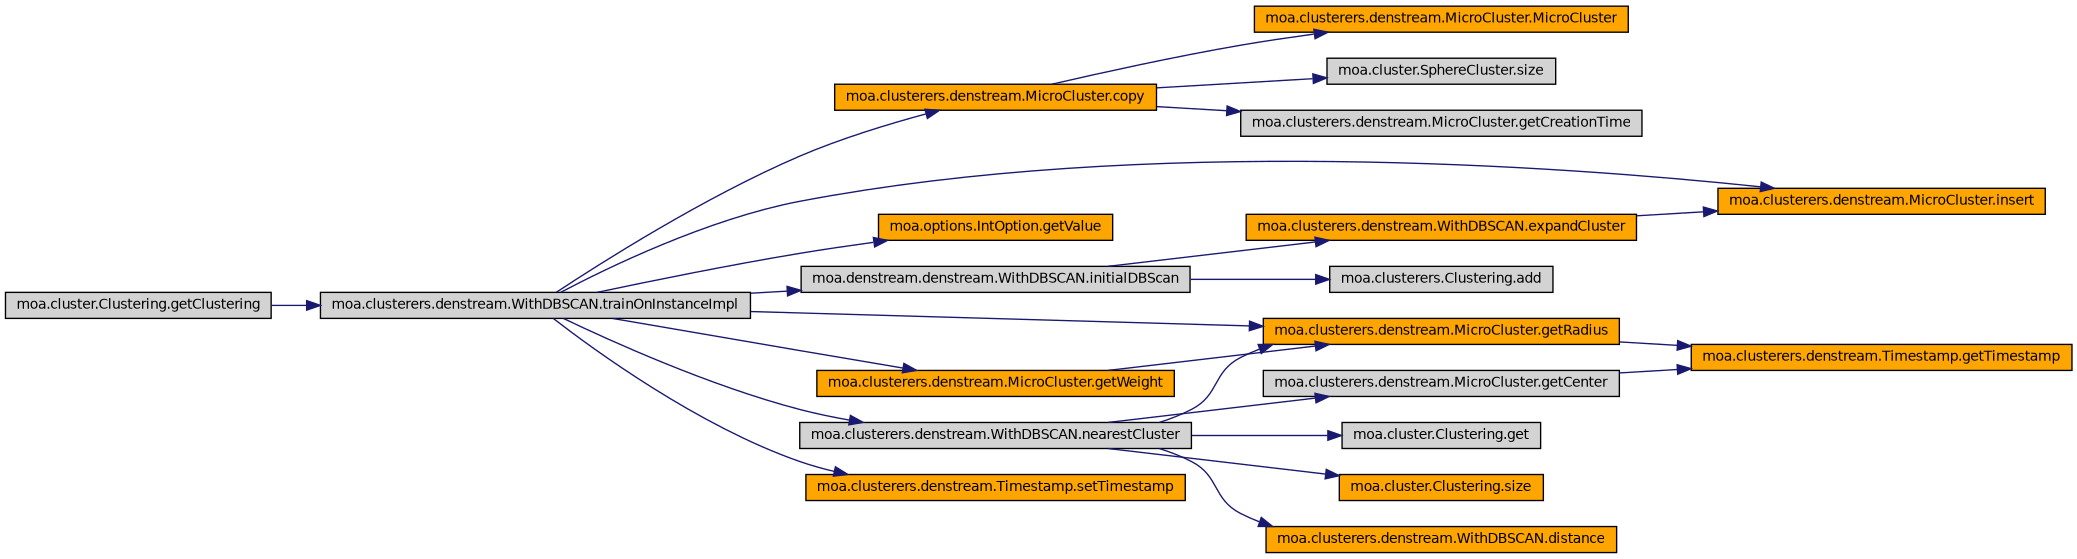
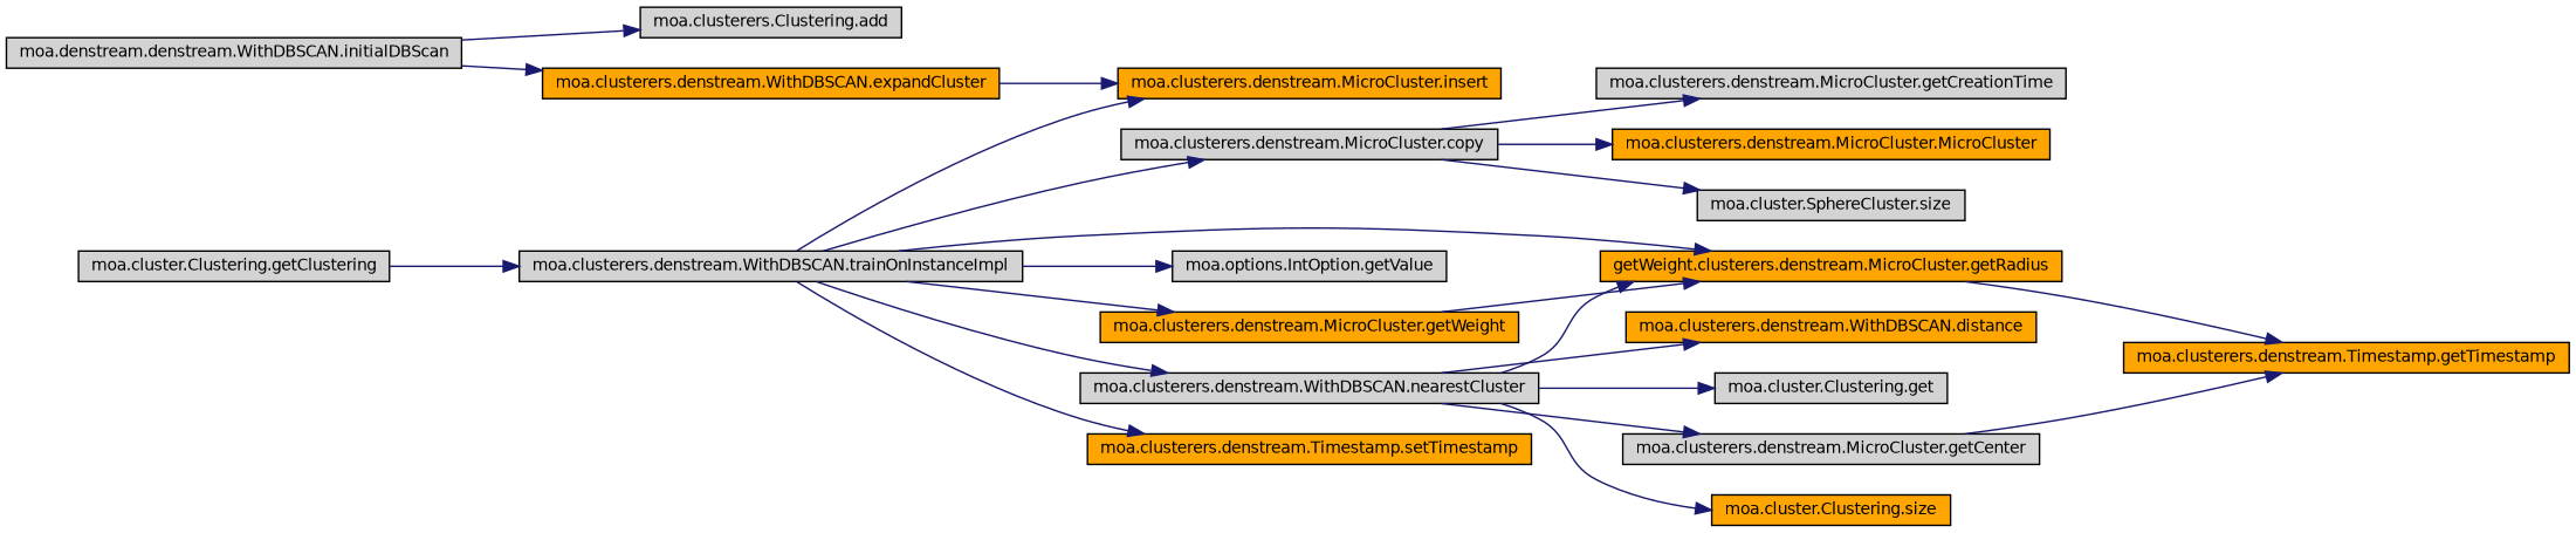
  digraph {
    rankdir=LR
    node [color=black fillcolor=lightgrey fontname=Helvetica fontsize=10 shape=record style=filled]
    edge [color=midnightblue fontname=Helvetica fontsize=10 labelfontname=Helvetica labelfontsize=10 style=solid]
    n1 [fontcolor=black height=0.2 label="moa.clusterers.denstream.WithDBSCAN.trainOnInstanceImpl" width=0.4]
-   n2 [fillcolor=orange height=0.2 label="moa.clusterers.denstream.MicroCluster.copy" width=0.4]
-   n3 [fillcolor=orange height=0.2 label="moa.clusterers.denstream.MicroCluster.getRadius" width=0.4]
-   n4 [fillcolor=orange height=0.2 label="moa.options.IntOption.getValue" width=0.4]
+   n2 [height=0.2 label="moa.clusterers.denstream.MicroCluster.copy" width=0.4]
+   n3 [fillcolor=orange height=0.2 label="getWeight.clusterers.denstream.MicroCluster.getRadius" width=0.4]
+   n4 [height=0.2 label="moa.options.IntOption.getValue" width=0.4]
    n5 [fillcolor=orange height=0.2 label="moa.clusterers.denstream.MicroCluster.getWeight" width=0.4]
    n6 [height=0.2 label="moa.denstream.denstream.WithDBSCAN.initialDBScan" width=0.4]
    n7 [fillcolor=orange height=0.2 label="moa.clusterers.denstream.MicroCluster.insert" width=0.4]
    n8 [height=0.2 label="moa.clusterers.denstream.WithDBSCAN.nearestCluster" width=0.4]
    n9 [fillcolor=orange height=0.2 label="moa.clusterers.denstream.Timestamp.setTimestamp" width=0.4]
    n10 [height=0.2 label="moa.clusterers.denstream.MicroCluster.getCreationTime" width=0.4]
    n11 [fillcolor=orange height=0.2 label="moa.clusterers.denstream.MicroCluster.MicroCluster" width=0.4]
    n12 [height=0.2 label="moa.cluster.SphereCluster.size" width=0.4]
    n13 [height=0.2 label="moa.cluster.Clustering.getClustering" width=0.4]
    n14 [fillcolor=orange height=0.2 label="moa.clusterers.denstream.Timestamp.getTimestamp" width=0.4]
    n15 [height=0.2 label="moa.clusterers.Clustering.add" width=0.4]
    n16 [fillcolor=orange height=0.2 label="moa.clusterers.denstream.WithDBSCAN.expandCluster" width=0.4]
    n17 [fillcolor=orange height=0.2 label="moa.clusterers.denstream.WithDBSCAN.distance" width=0.4]
    n18 [height=0.2 label="moa.cluster.Clustering.get" width=0.4]
    n19 [height=0.2 label="moa.clusterers.denstream.MicroCluster.getCenter" width=0.4]
    n20 [fillcolor=orange height=0.2 label="moa.cluster.Clustering.size" width=0.4]
    n1 -> n2
    n1 -> n3
    n1 -> n4
    n1 -> n5
-   n1 -> n6
    n1 -> n7
    n1 -> n8
    n1 -> n9
    n2 -> n10
    n2 -> n11
    n2 -> n12
    n3 -> n14
    n5 -> n3
    n6 -> n15
    n6 -> n16
    n8 -> n3
    n8 -> n17
    n8 -> n18
    n8 -> n19
    n8 -> n20
    n13 -> n1
    n16 -> n7
    n19 -> n14
  }
